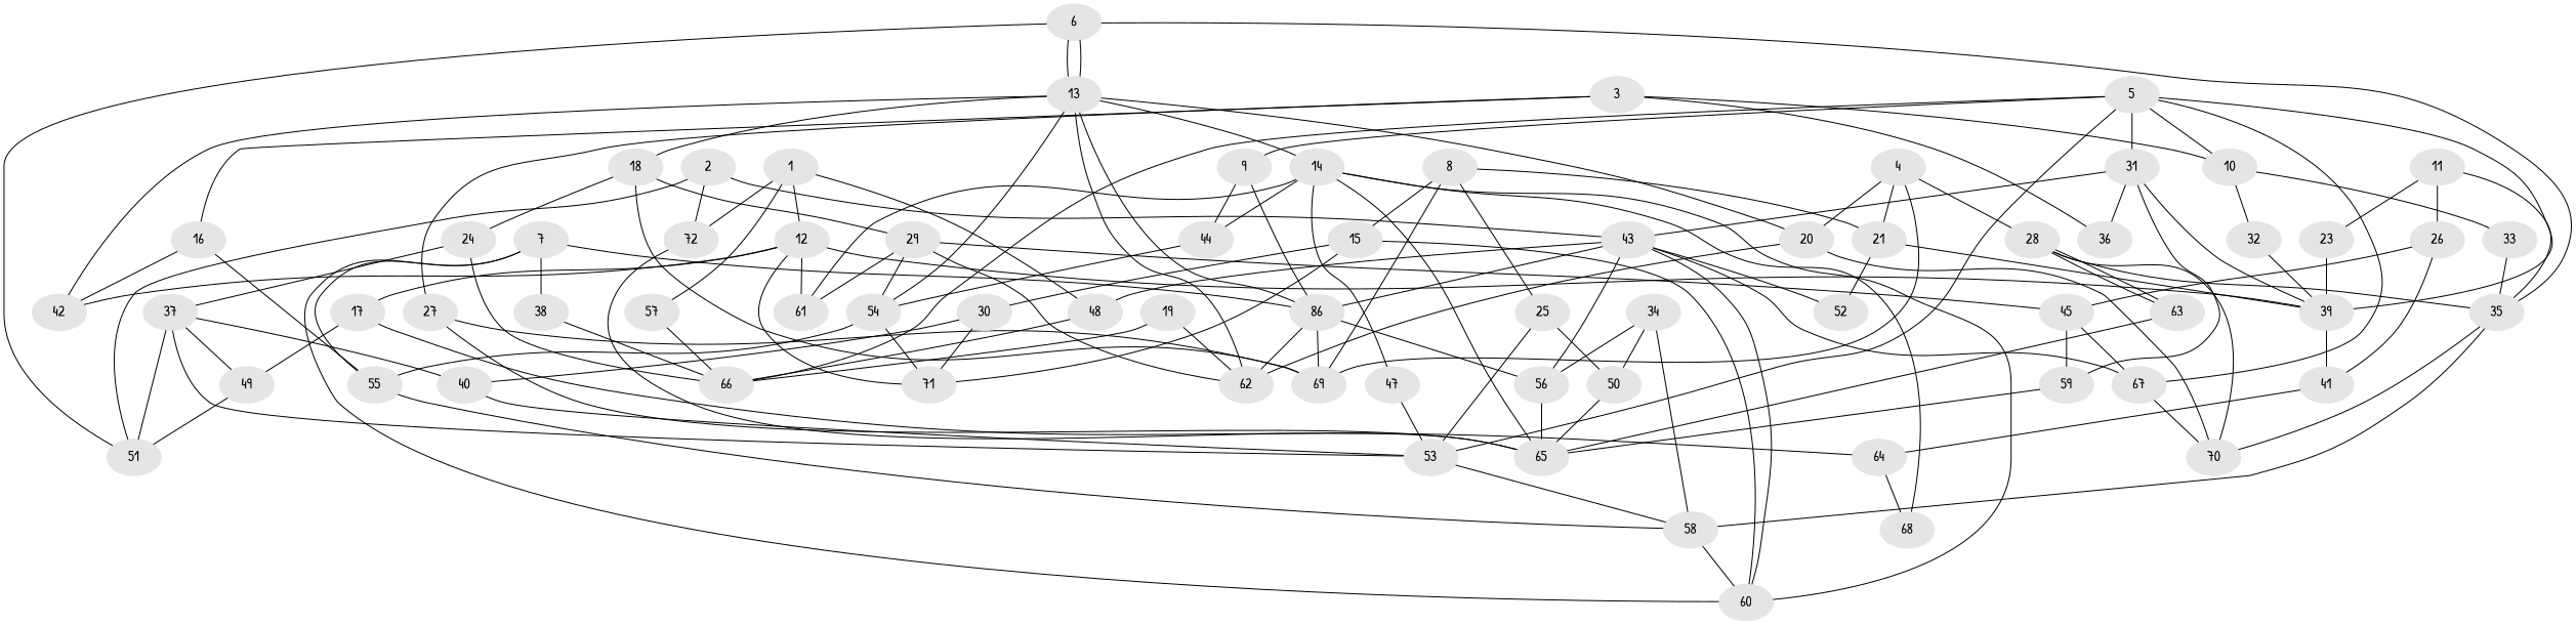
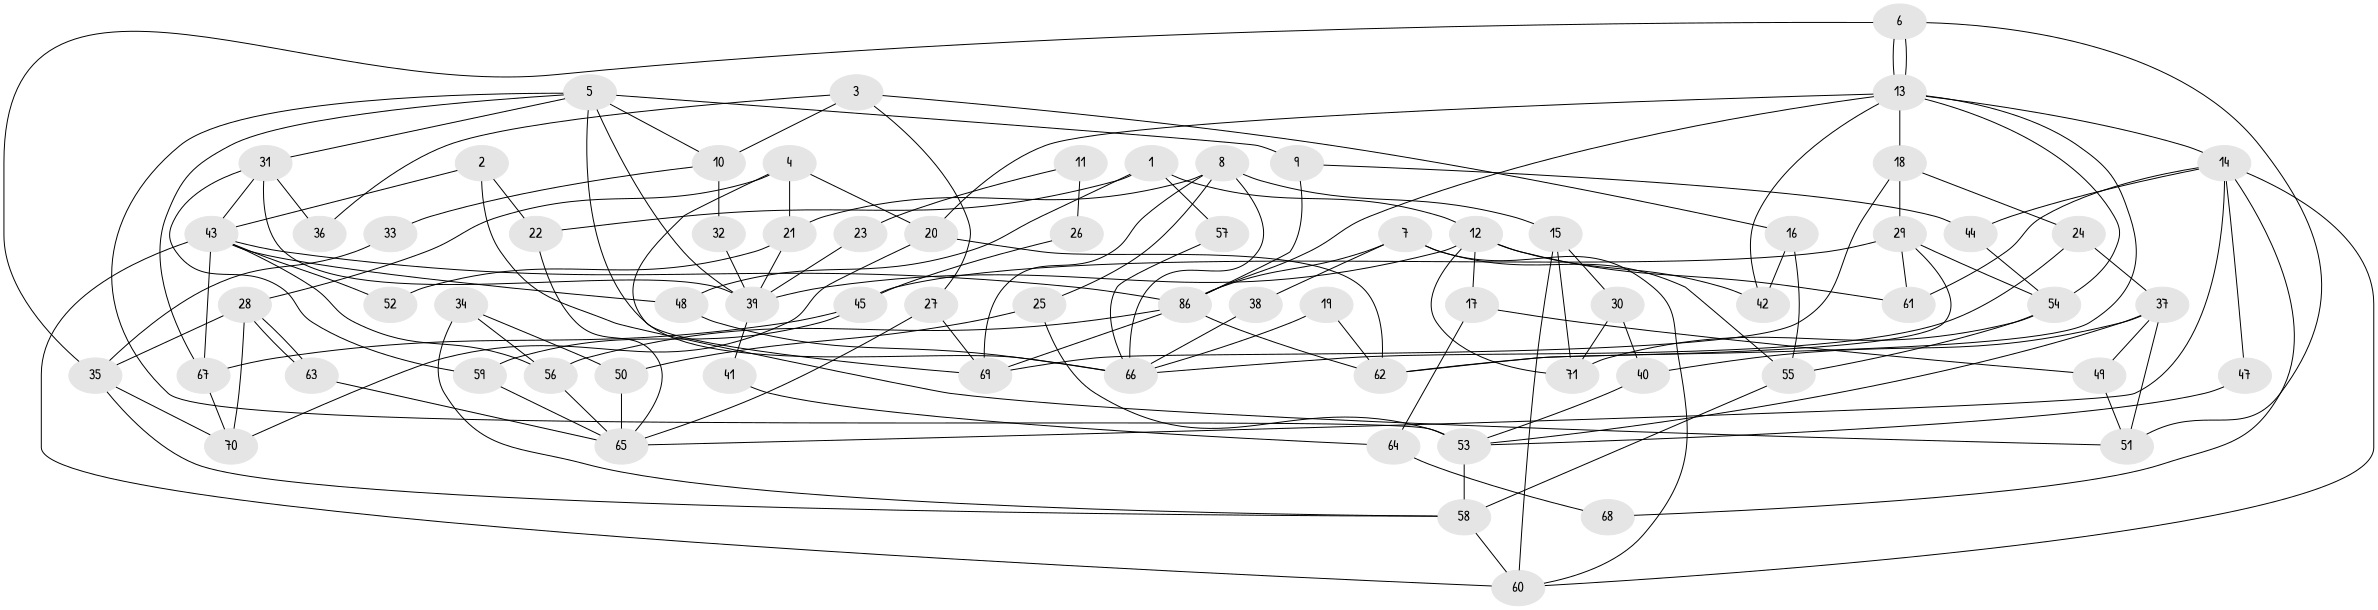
  graph {
    fontname="Patrick Hand"
    node [color=gray90 fontname="Patrick Hand" style=filled]
    edge [fontname="Patrick Hand"]
    1
    12
-   22 [label=72]
+   22
    48
    57
    39
    17
    42
    61
    71
    65
    66
    2
    43
    51
    67
    n17 [label=86]
    60
    52
    56
    3
    10
    16
    27
    36
    32
    33
    55
    69
    4
    20
    21
    28
    62
    70
    35
    63
    5
    9
    31
    53
    44
    59
    41
    58
    6
    13
    14
    18
    54
    7
    38
    8
    15
    25
    30
    50
    11
    23
    26
    45
    49
    64
    47
    68
    24
    29
    40
    37
    19
    34
    1 -- 12
    1 -- 22
    1 -- 48
    1 -- 57
    12 -- 39
    12 -- 17
    12 -- 42
    12 -- 61
    12 -- 71
    22 -- 65
    48 -- 66
    57 -- 66
    39 -- 41
    17 -- 49
    17 -- 64
    2 -- 22
    2 -- 43
    2 -- 51
    43 -- 48
    43 -- 67
    43 -- n17
    43 -- 60
    43 -- 52
    43 -- 56
    67 -- 70
    n17 -- 56
    n17 -- 69
    n17 -- 62
    56 -- 65
    3 -- 10
    3 -- 16
    3 -- 27
    3 -- 36
    10 -- 32
    10 -- 33
    16 -- 42
    16 -- 55
    27 -- 65
    27 -- 69
    32 -- 39
    33 -- 35
    55 -- 58
    4 -- 69
    4 -- 20
    4 -- 21
    4 -- 28
    20 -- 62
    20 -- 70
    21 -- 39
    21 -- 52
    28 -- 70
    28 -- 35
    28 -- 63
    28 -- 63
    35 -- 70
    35 -- 58
    63 -- 65
    5 -- 39
    5 -- 66
    5 -- 67
    5 -- 10
    5 -- 9
    5 -- 31
    5 -- 53
    9 -- n17
    9 -- 44
    31 -- 39
    31 -- 43
    31 -- 36
    31 -- 59
    53 -- 58
    44 -- 54
    59 -- 65
    41 -- 64
    58 -- 60
    6 -- 51
    6 -- 35
    6 -- 13
    6 -- 13
    13 -- 42
    13 -- n17
    13 -- 20
    13 -- 62
    13 -- 14
    13 -- 18
    13 -- 54
    14 -- 61
    14 -- 65
    14 -- 60
    14 -- 44
    14 -- 47
    14 -- 68
    18 -- 69
    18 -- 24
    18 -- 29
    54 -- 71
    54 -- 55
    7 -- n17
    7 -- 60
    7 -- 55
    7 -- 38
    38 -- 66
+   8 -- 66
    8 -- 69
    8 -- 21
    8 -- 15
    8 -- 25
    15 -- 71
    15 -- 60
    15 -- 30
    25 -- 53
    25 -- 50
    30 -- 71
    30 -- 40
    50 -- 65
-   11 -- 35
    11 -- 23
    11 -- 26
    23 -- 39
-   26 -- 41
    26 -- 45
    45 -- 67
    45 -- 59
    49 -- 51
    64 -- 68
    47 -- 53
    24 -- 66
    24 -- 37
    29 -- 61
    29 -- 62
    29 -- 54
    29 -- 45
    40 -- 53
    37 -- 51
    37 -- 53
    37 -- 49
    37 -- 40
    19 -- 66
    19 -- 62
    34 -- 56
    34 -- 58
    34 -- 50
  }
